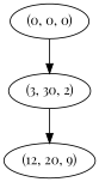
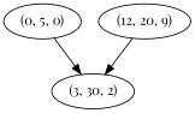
  digraph {
    fontname="Playfair Display"
    node [fontname="Playfair Display"]
    edge [fontname="Playfair Display"]
-   "(0, 0, 0)"
+   "(0, 0, 0)" [label="(0, 5, 0)"]
    "(3, 30, 2)"
    "(12, 20, 9)"
    "(0, 0, 0)" -> "(3, 30, 2)"
-   "(3, 30, 2)" -> "(12, 20, 9)"
+   "(12, 20, 9)" -> "(3, 30, 2)"
  }
